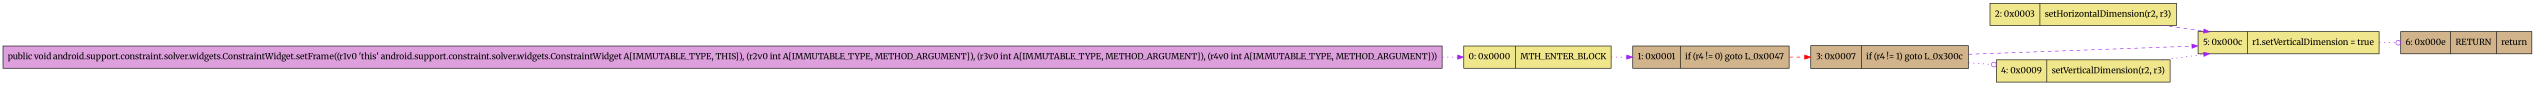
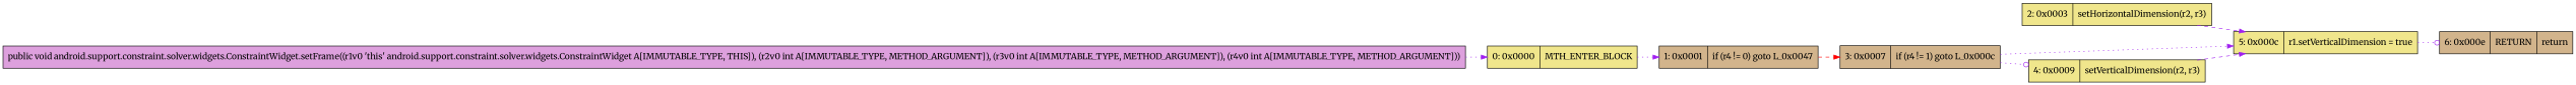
  digraph {
    fontname=Merriweather
    rankdir=LR
    node [fillcolor=khaki fontname=Merriweather shape=record style=filled]
    edge [arrowhead=normal color=purple fontname=Merriweather style=dotted]
    n1 [label="{0\:\ 0x0000|MTH_ENTER_BLOCK\l}"]
    n2 [fillcolor=tan label="{1\:\ 0x0001|if (r4 != 0) goto L_0x0047\l}"]
-   n3 [fillcolor=tan label="{3\:\ 0x0007|if (r4 != 1) goto L_0x300c\l}"]
+   n3 [fillcolor=tan label="{3\:\ 0x0007|if (r4 != 1) goto L_0x000c\l}"]
    n4 [label="{2\:\ 0x0003|setHorizontalDimension(r2, r3)\l}"]
    n5 [label="{5\:\ 0x000c|r1.setVerticalDimension = true\l}"]
    n6 [label="{4\:\ 0x0009|setVerticalDimension(r2, r3)\l}"]
    n7 [fillcolor=tan label="{6\:\ 0x000e|RETURN\l|return\l}"]
    n8 [fillcolor=plum label="{public void android.support.constraint.solver.widgets.ConstraintWidget.setFrame((r1v0 'this' android.support.constraint.solver.widgets.ConstraintWidget A[IMMUTABLE_TYPE, THIS]), (r2v0 int A[IMMUTABLE_TYPE, METHOD_ARGUMENT]), (r3v0 int A[IMMUTABLE_TYPE, METHOD_ARGUMENT]), (r4v0 int A[IMMUTABLE_TYPE, METHOD_ARGUMENT])) }"]
    n1 -> n2
    n2 -> n3 [color=red style=dashed]
-   n3 -> n5 [style=dashed]
+   n3 -> n5
    n3 -> n6 [arrowhead=odot]
    n4 -> n5 [style=dashed]
    n5 -> n7 [arrowhead=odot]
-   n6 -> n5
+   n6 -> n5 [style=dashed]
    n8 -> n1
  }
